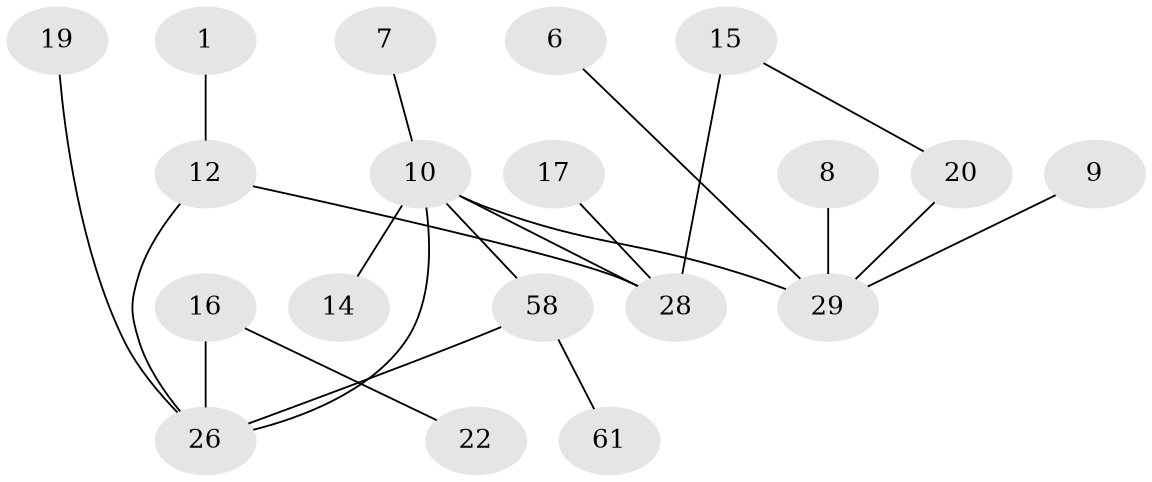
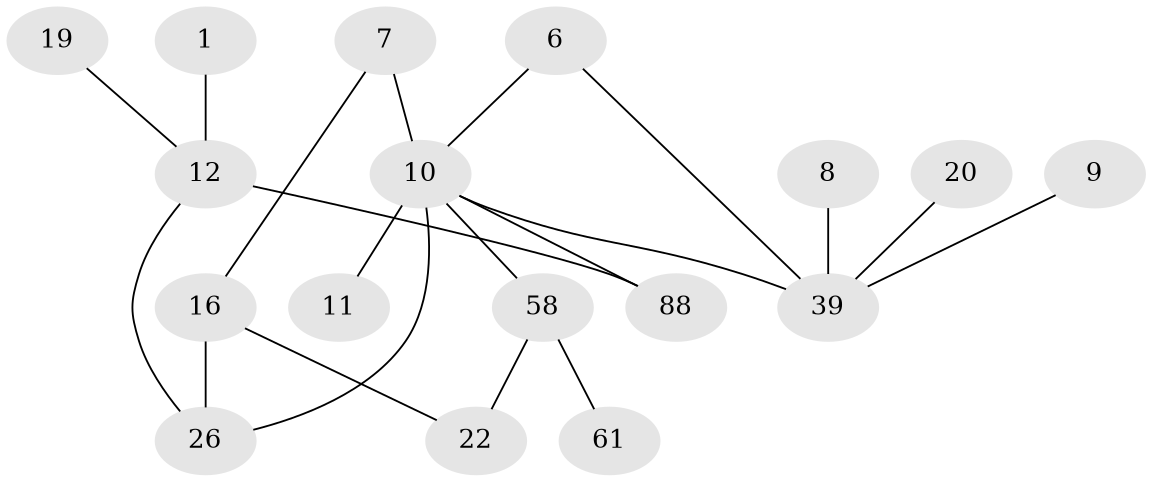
  graph {
    node [color=gray90 style=filled]
    edge [weight=1.0]
    1
    12
    26
-   28
+   28 [label=88]
    6
    10
-   29
-   11 [label=14]
+   29 [label=39]
+   11
    n9 [label=58]
    7
    16
    22
    8
    9
    n15 [label=61]
-   15
    20
-   17
    19
    1 -- 12
    12 -- 26
    12 -- 28 [weight=2.0]
+   6 -- 10
    6 -- 29
    10 -- 26
    10 -- 28
    10 -- 29
    10 -- 11
    10 -- n9
-   n9 -- 26 [weight=2.0]
+   n9 -- 22 [weight=2.0]
    n9 -- n15
    7 -- 10
+   7 -- 16
    16 -- 26 [weight=2.0]
    16 -- 22
    8 -- 29
    9 -- 29
-   15 -- 28 [weight=2.0]
-   15 -- 20
    20 -- 29
-   17 -- 28
-   19 -- 26
+   19 -- 12
  }
